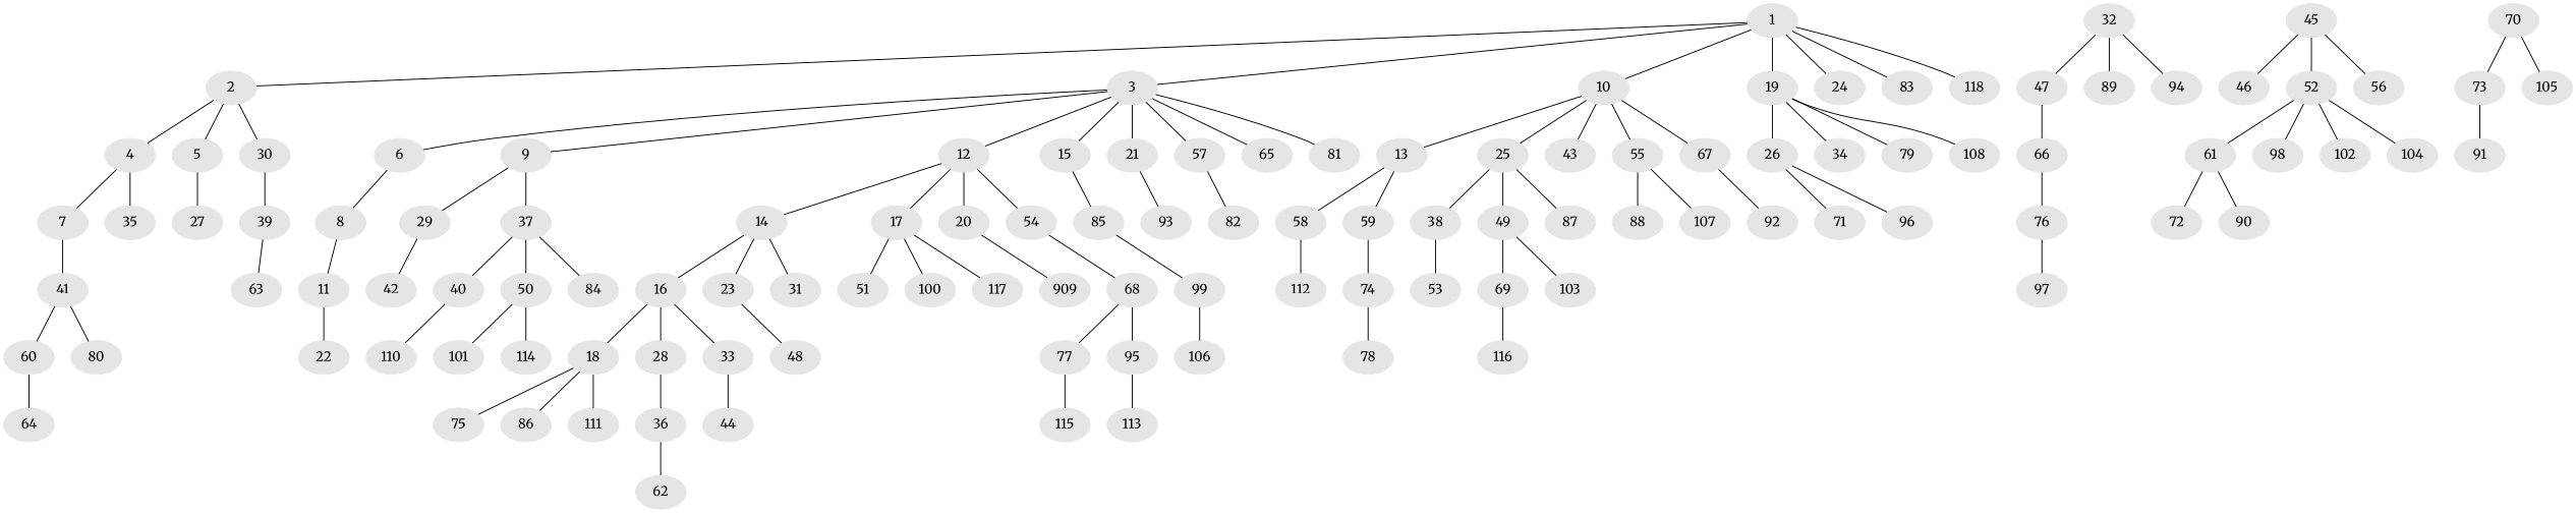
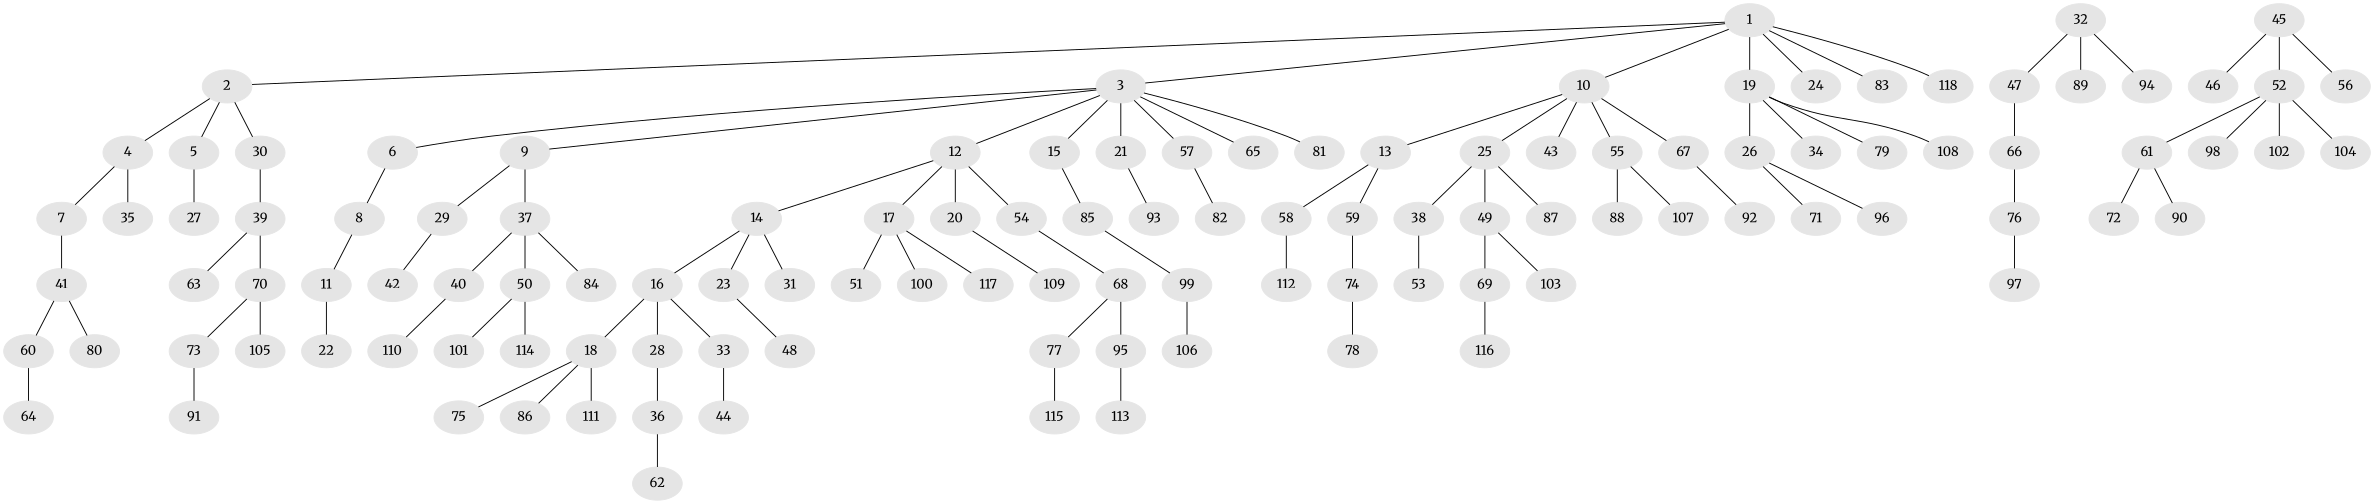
  graph {
    fontname=Merriweather
    node [color=gray90 fontname=Merriweather style=filled]
    edge [fontname=Merriweather]
    1
    2
    3
    10
    19
    24
    83
    118
    4
    5
    30
    6
    9
    12
    15
    21
    57
    65
    81
    13
    25
    43
    55
    67
    26
    34
    79
    108
    7
    35
    27
    39
    8
    29
    37
    14
    17
    20
    54
    85
    93
    82
    41
    11
    60
    80
    22
    42
    40
    50
    84
    58
    59
    38
    49
    87
    88
    107
    92
    16
    23
    31
    51
    100
    117
-   109 [label=909]
+   109
    68
    112
    74
    18
    28
    33
    48
    99
    75
    86
    111
    36
    44
    71
    96
    53
    69
    103
    32
    47
    89
    94
    45
    46
    52
    56
    62
    63
    70
    66
    110
    101
    114
    73
    105
    64
    61
    98
    102
    104
    76
    116
    72
    90
    77
    95
    78
    97
    115
    113
    91
    106
    1 -- 2
    1 -- 3
    1 -- 10
    1 -- 19
    1 -- 24
    1 -- 83
    1 -- 118
    2 -- 4
    2 -- 5
    2 -- 30
    3 -- 6
    3 -- 9
    3 -- 12
    3 -- 15
    3 -- 21
    3 -- 57
    3 -- 65
    3 -- 81
    10 -- 13
    10 -- 25
    10 -- 43
    10 -- 55
    10 -- 67
    19 -- 26
    19 -- 34
    19 -- 79
    19 -- 108
    4 -- 7
    4 -- 35
    5 -- 27
    30 -- 39
    6 -- 8
    9 -- 29
    9 -- 37
    12 -- 14
    12 -- 17
    12 -- 20
    12 -- 54
    15 -- 85
    21 -- 93
    57 -- 82
    13 -- 58
    13 -- 59
    25 -- 38
    25 -- 49
    25 -- 87
    55 -- 88
    55 -- 107
    67 -- 92
    26 -- 71
    26 -- 96
    7 -- 41
    39 -- 63
+   39 -- 70
    8 -- 11
    29 -- 42
    37 -- 40
    37 -- 50
    37 -- 84
    14 -- 16
    14 -- 23
    14 -- 31
    17 -- 51
    17 -- 100
    17 -- 117
    20 -- 109
    54 -- 68
    85 -- 99
    41 -- 60
    41 -- 80
    11 -- 22
    60 -- 64
    40 -- 110
    50 -- 101
    50 -- 114
    58 -- 112
    59 -- 74
    38 -- 53
    49 -- 69
    49 -- 103
    16 -- 18
    16 -- 28
    16 -- 33
    23 -- 48
    68 -- 77
    68 -- 95
    74 -- 78
    18 -- 75
    18 -- 86
    18 -- 111
    28 -- 36
    33 -- 44
    99 -- 106
    36 -- 62
    69 -- 116
    32 -- 47
    32 -- 89
    32 -- 94
    47 -- 66
    45 -- 46
    45 -- 52
    45 -- 56
    52 -- 61
    52 -- 98
    52 -- 102
    52 -- 104
    70 -- 73
    70 -- 105
    66 -- 76
    73 -- 91
    61 -- 72
    61 -- 90
    76 -- 97
    77 -- 115
    95 -- 113
  }
